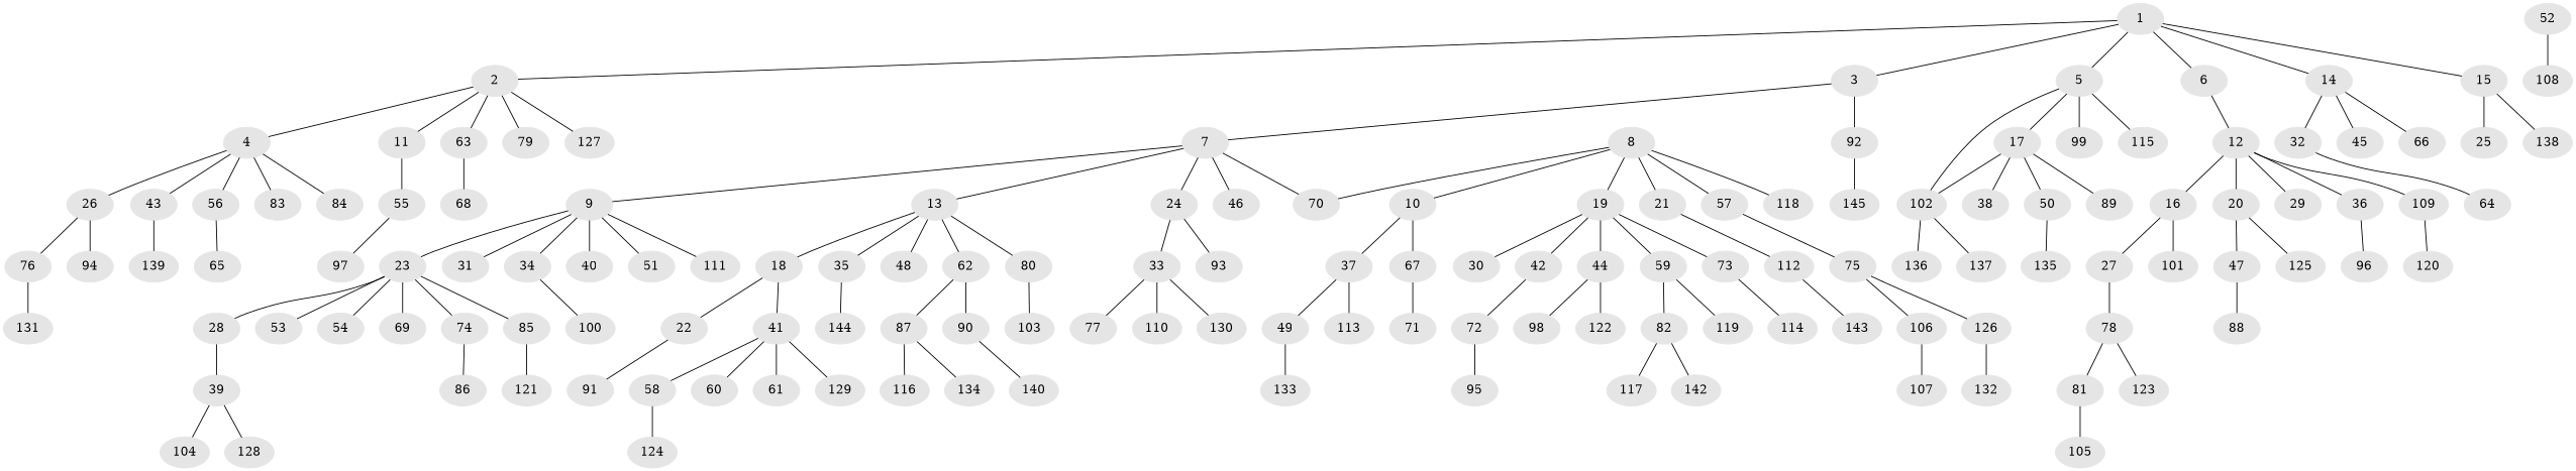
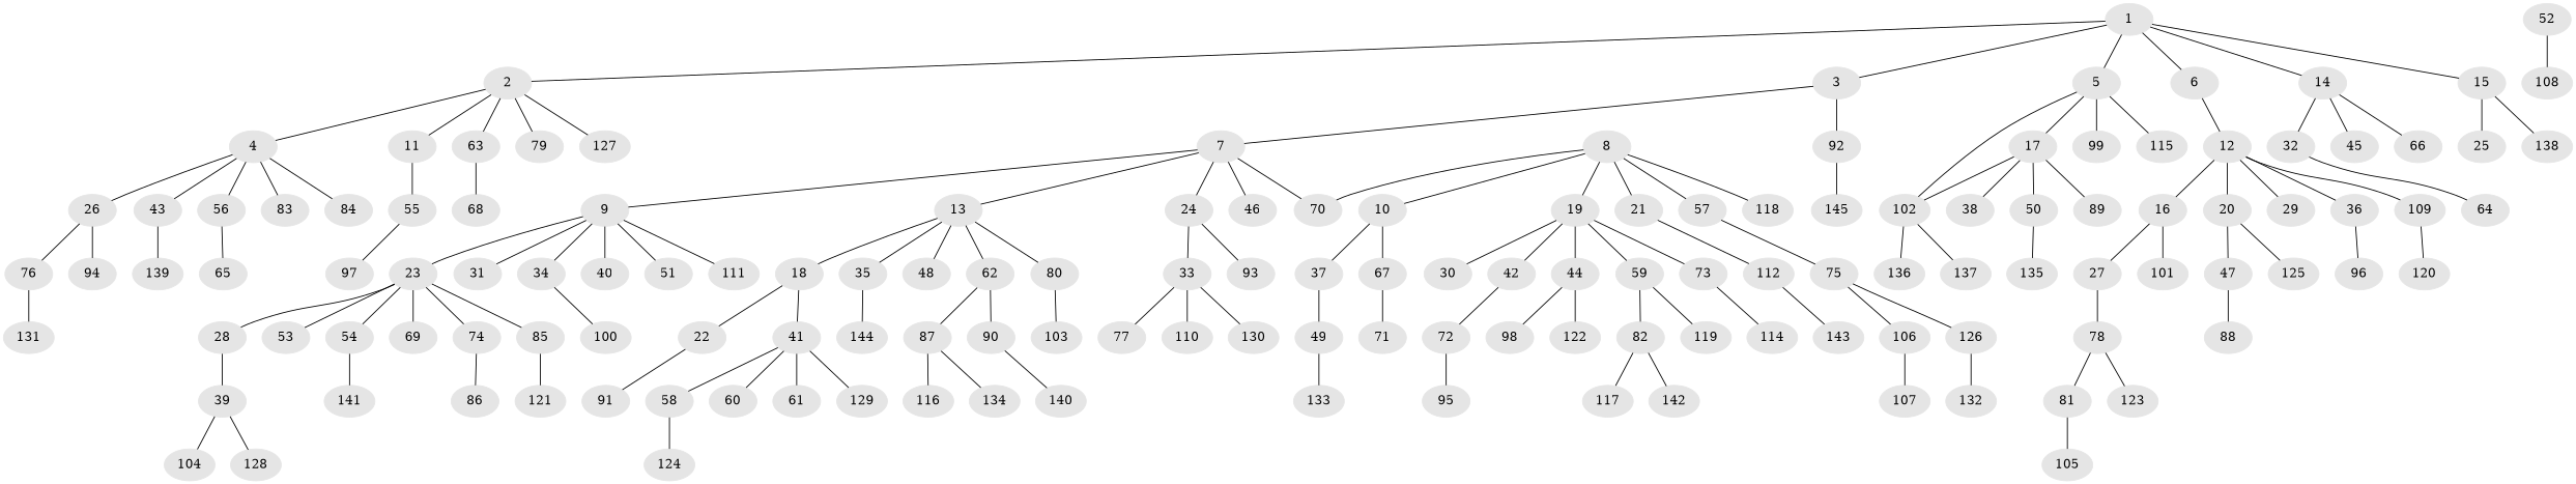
  graph {
    node [color=gray90 style=filled]
    1
    2
    3
    5
    6
    14
    15
    4
    11
    63
    79
    127
    7
    92
    17
    99
    115
    102
    12
    32
    45
    66
    25
    138
    26
    43
    56
    83
    84
    55
    68
    9
    13
    24
    46
    70
    145
    76
    94
    139
    65
    38
    50
    89
    52
    108
    16
    20
    29
    36
    109
    8
    10
    19
    21
    57
    118
    23
    31
    34
    40
    51
    111
    18
    35
    48
    62
    80
    33
    93
    37
    67
    30
    42
    44
    59
    73
    112
    75
    28
    53
    54
    69
    74
    85
    100
    49
-   113
    71
    97
    27
    101
    47
    125
    96
    120
    22
    41
    144
    87
    90
    103
    64
    78
    135
    136
    137
    91
    58
    60
    61
    129
    72
    98
    122
    82
    119
    114
    88
    143
    39
+   141
    86
    121
    77
    110
    130
    131
    81
    123
    104
    128
    133
    124
    95
    106
    126
    117
    142
    116
    134
    140
    107
    132
    105
    1 -- 2
    1 -- 3
    1 -- 5
    1 -- 6
    1 -- 14
    1 -- 15
    2 -- 4
    2 -- 11
    2 -- 63
    2 -- 79
    2 -- 127
    3 -- 7
    3 -- 92
    5 -- 17
    5 -- 99
    5 -- 115
    5 -- 102
    6 -- 12
    14 -- 32
    14 -- 45
    14 -- 66
    15 -- 25
    15 -- 138
    4 -- 26
    4 -- 43
    4 -- 56
    4 -- 83
    4 -- 84
    11 -- 55
    63 -- 68
    7 -- 9
    7 -- 13
    7 -- 24
    7 -- 46
    7 -- 70
    92 -- 145
    17 -- 102
    17 -- 38
    17 -- 50
    17 -- 89
    102 -- 136
    102 -- 137
    12 -- 16
    12 -- 20
    12 -- 29
    12 -- 36
    12 -- 109
    32 -- 64
    26 -- 76
    26 -- 94
    43 -- 139
    56 -- 65
    55 -- 97
    9 -- 23
    9 -- 31
    9 -- 34
    9 -- 40
    9 -- 51
    9 -- 111
    13 -- 18
    13 -- 35
    13 -- 48
    13 -- 62
    13 -- 80
    24 -- 33
    24 -- 93
    76 -- 131
    50 -- 135
    52 -- 108
    16 -- 27
    16 -- 101
    20 -- 47
    20 -- 125
    36 -- 96
    109 -- 120
    8 -- 70
    8 -- 10
    8 -- 19
    8 -- 21
    8 -- 57
    8 -- 118
    10 -- 37
    10 -- 67
    19 -- 30
    19 -- 42
    19 -- 44
    19 -- 59
    19 -- 73
    21 -- 112
    57 -- 75
    23 -- 28
    23 -- 53
    23 -- 54
    23 -- 69
    23 -- 74
    23 -- 85
    34 -- 100
    18 -- 22
    18 -- 41
    35 -- 144
    62 -- 87
    62 -- 90
    80 -- 103
    33 -- 77
    33 -- 110
    33 -- 130
    37 -- 49
-   37 -- 113
    67 -- 71
    42 -- 72
    44 -- 98
    44 -- 122
    59 -- 82
    59 -- 119
    73 -- 114
    112 -- 143
    75 -- 106
    75 -- 126
    28 -- 39
+   54 -- 141
    74 -- 86
    85 -- 121
    49 -- 133
    27 -- 78
    47 -- 88
    22 -- 91
    41 -- 58
    41 -- 60
    41 -- 61
    41 -- 129
    87 -- 116
    87 -- 134
    90 -- 140
    78 -- 81
    78 -- 123
    58 -- 124
    72 -- 95
    82 -- 117
    82 -- 142
    39 -- 104
    39 -- 128
    81 -- 105
    106 -- 107
    126 -- 132
  }
